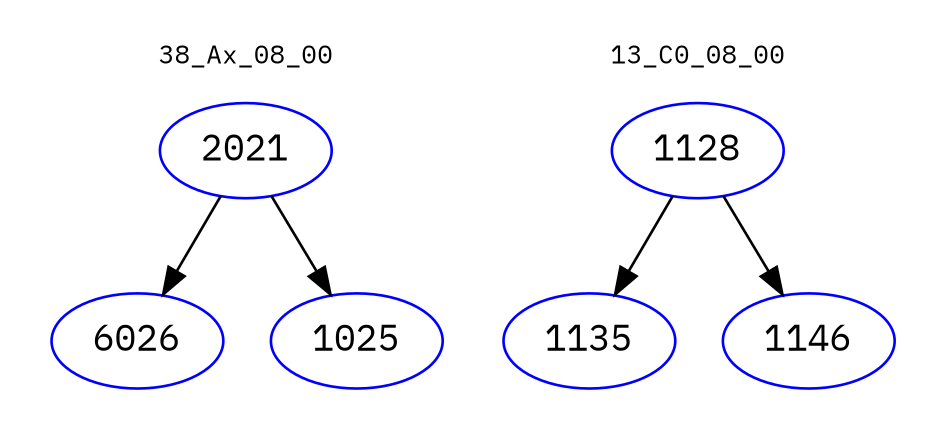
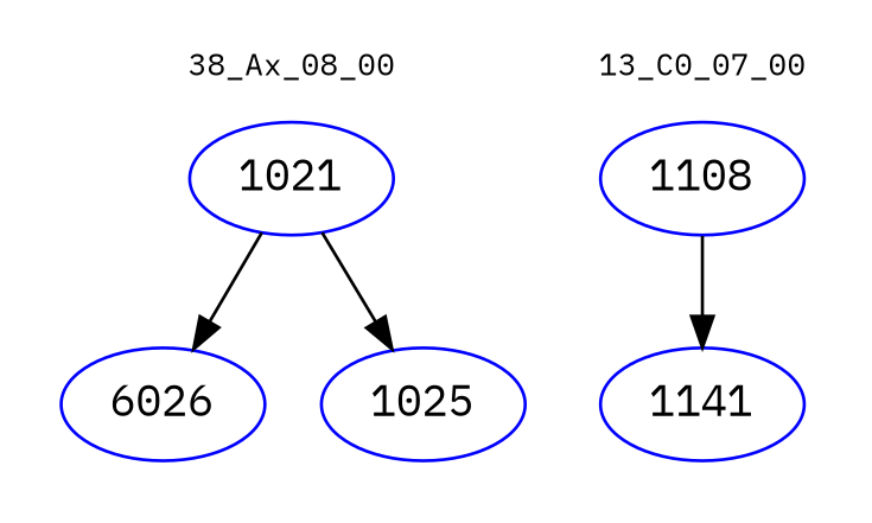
  digraph {
    fontname="IBM Plex Mono"
    node [color=blue fontname="IBM Plex Mono"]
    edge [color=black fontname="IBM Plex Mono"]
-   n1 [label=2021]
+   n1 [label=1021]
    n2 [label=6026]
    n3 [label=1025]
-   n4 [label=1128]
-   n5 [label=1135]
-   n6 [label=1146]
+   n4 [label=1108]
+   n6 [label=1141]
    subgraph cluster_1 {
      color=white
      fontsize=10
      label="38_Ax_08_00"
      n1
      n2
      n3
    }
    subgraph cluster_2 {
      color=white
      fontsize=10
-     label="13_C0_08_00"
+     label="13_C0_07_00"
      n4
-     n5
      n6
    }
    n1 -> n2
    n1 -> n3
-   n4 -> n5
    n4 -> n6
  }
